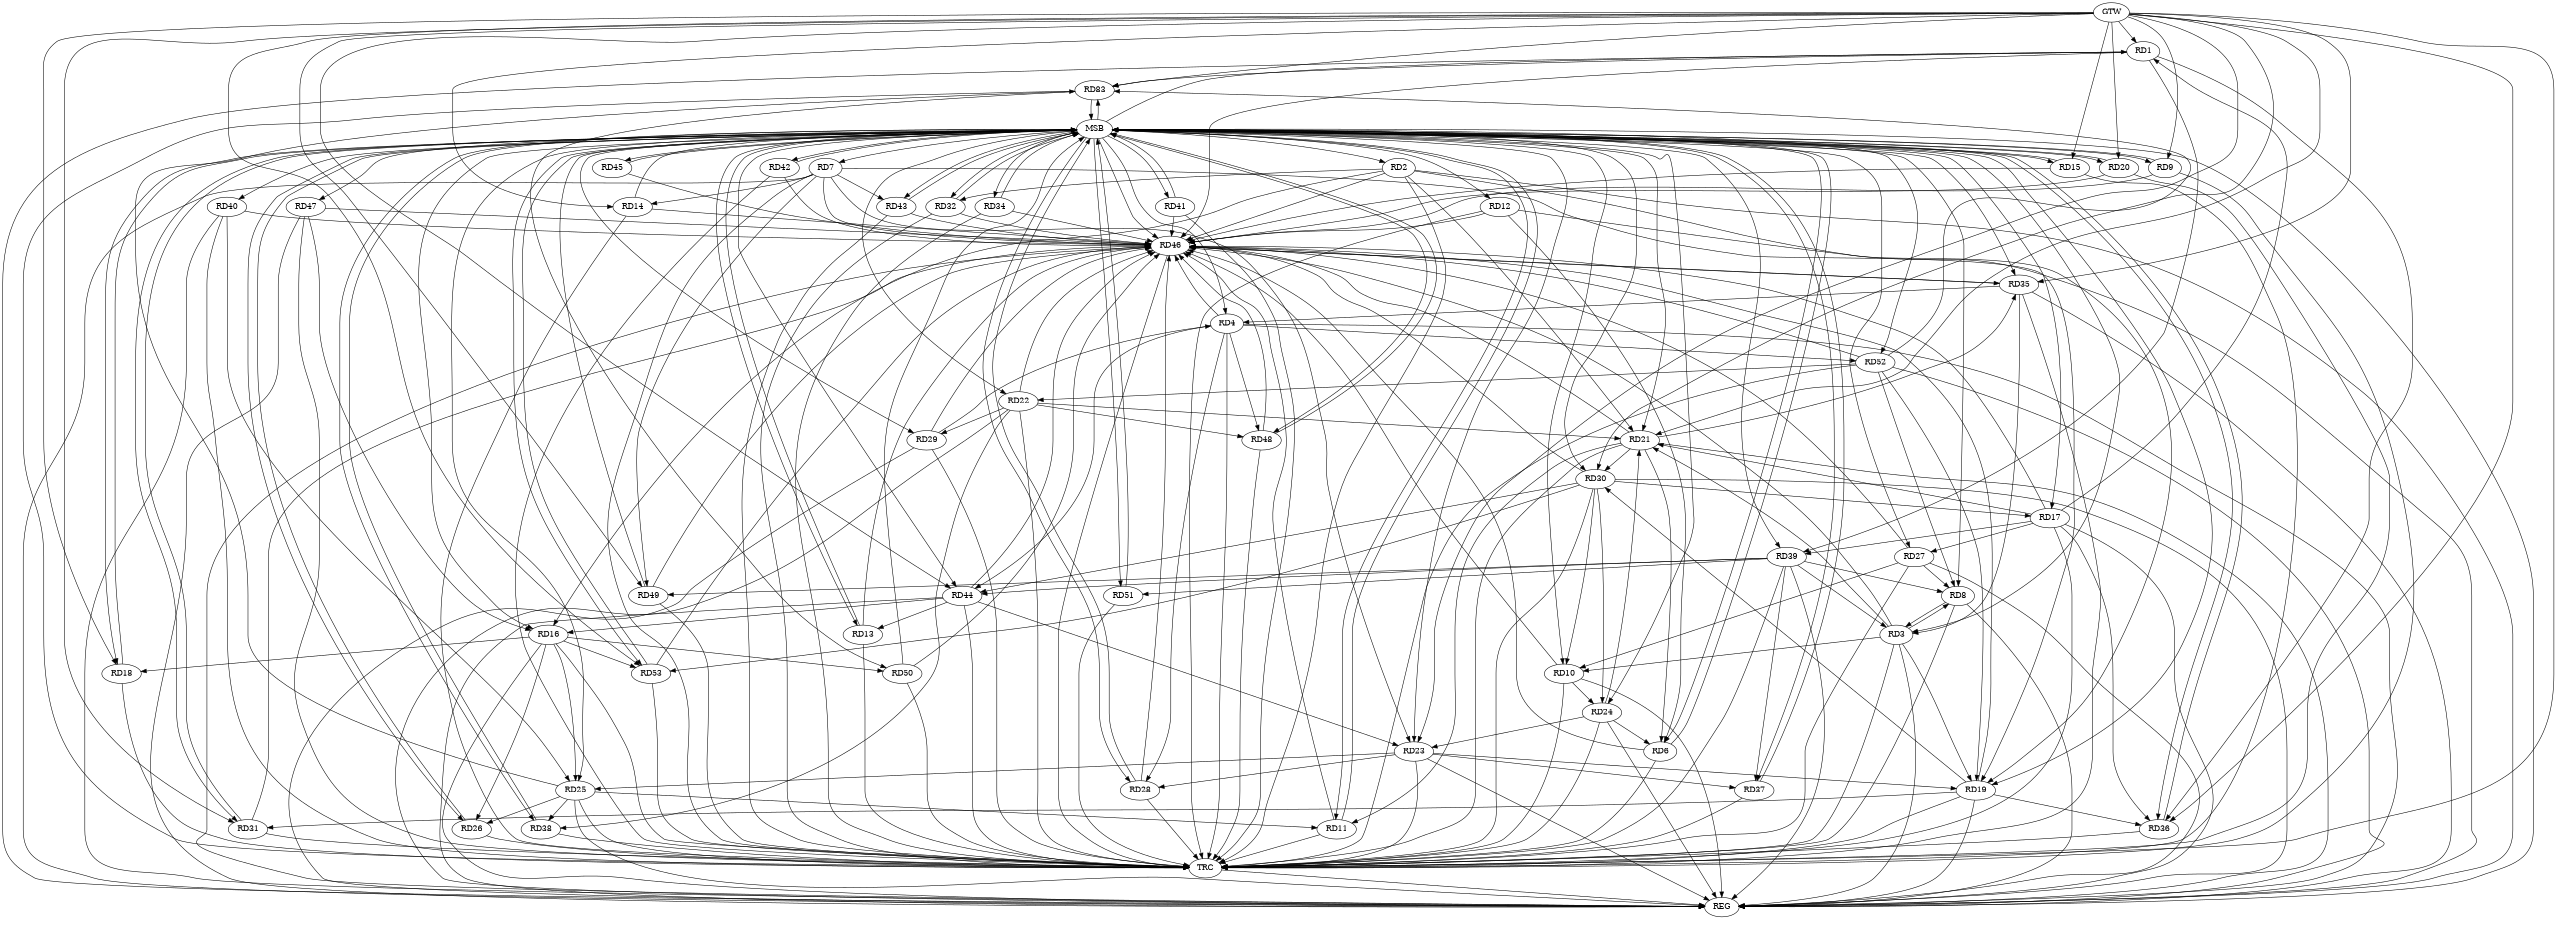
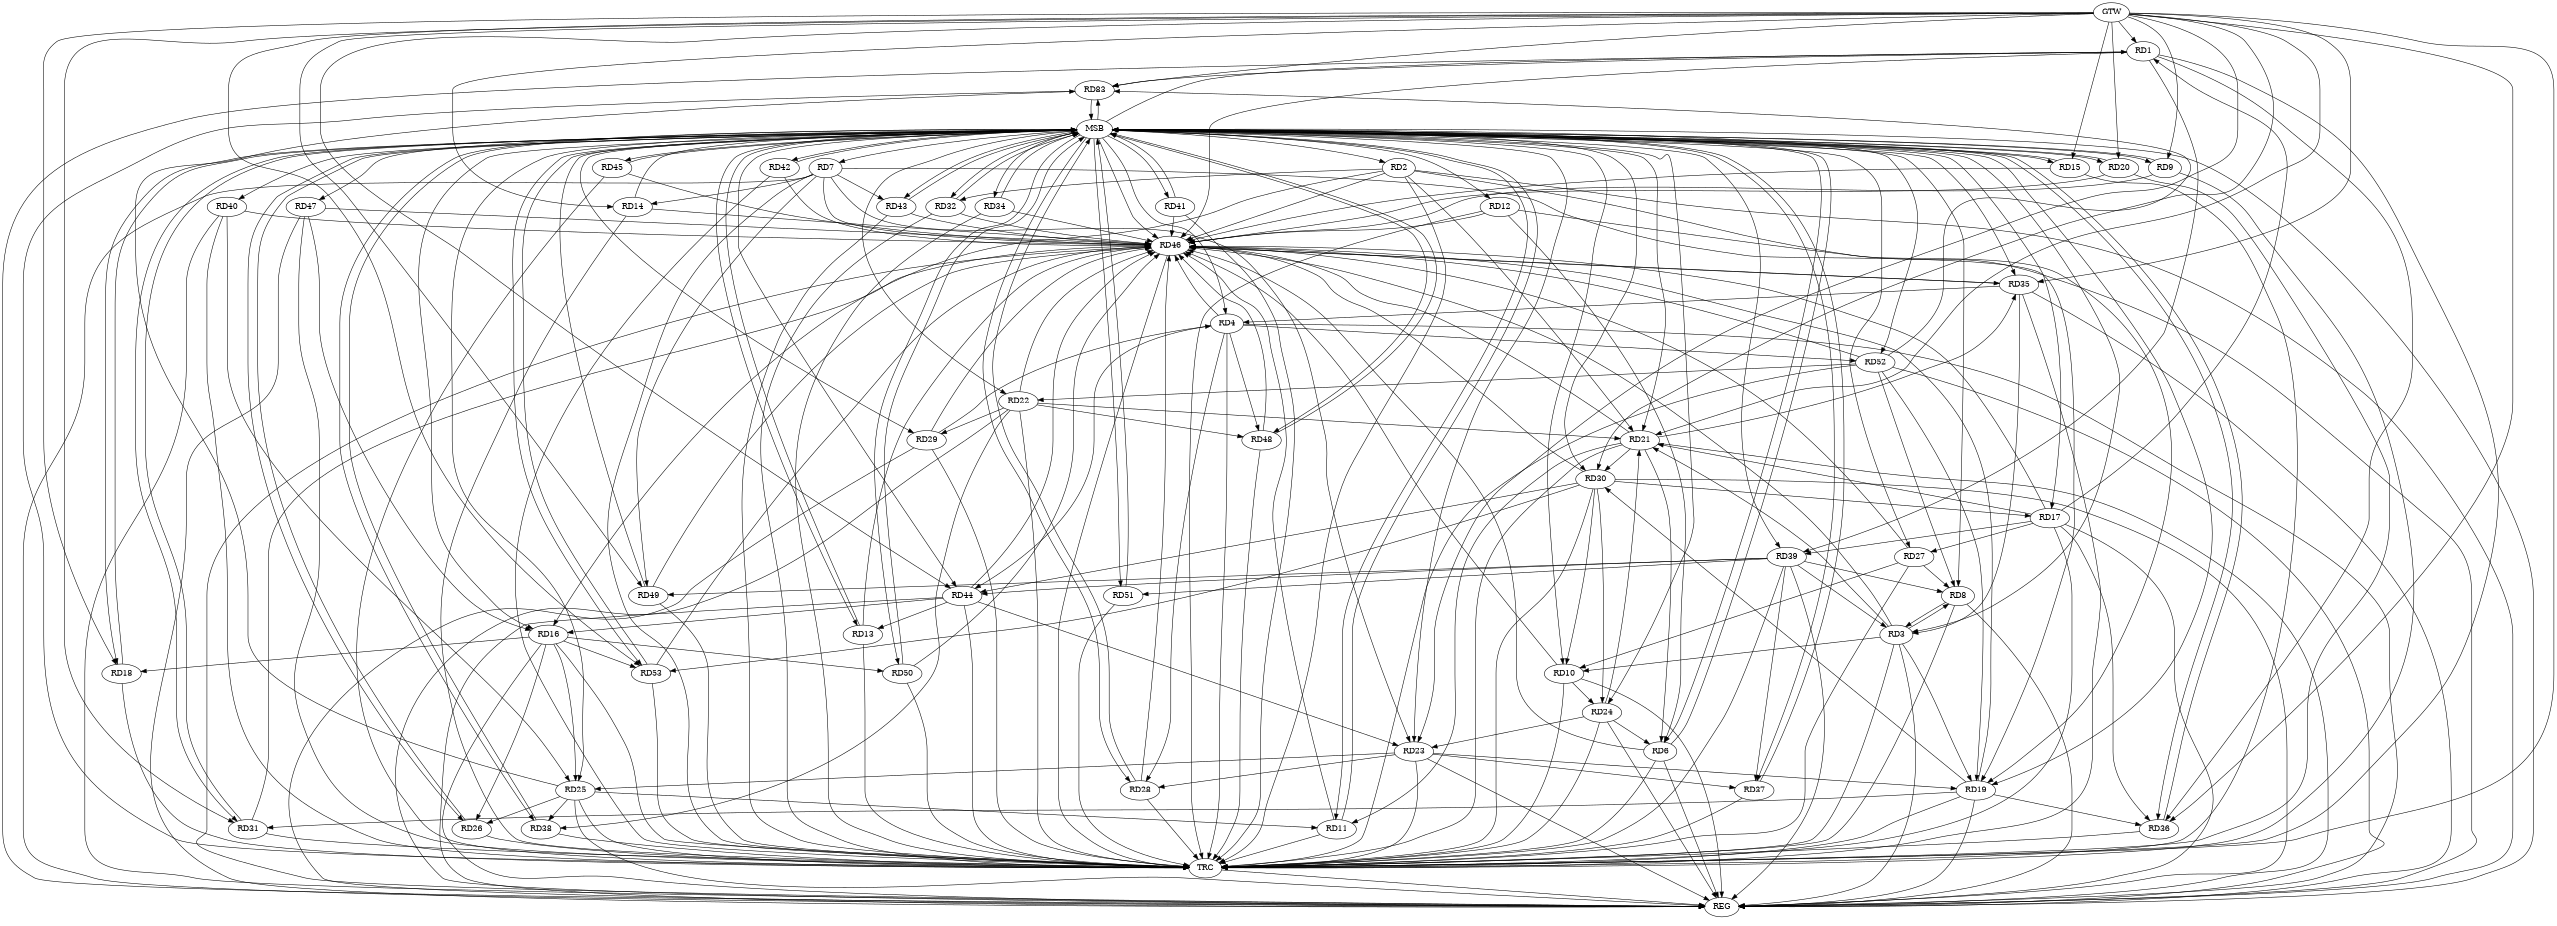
  strict digraph {
    n1 [label=RD1]
    n2 [label=RD83]
    n3 [label=RD36]
    n4 [label=RD39]
    n5 [label=RD46]
    n6 [label=REG]
    n7 [label=TRC]
    n8 [label=MSB]
    n9 [label=RD3]
    n10 [label=RD8]
    n11 [label=RD44]
    n12 [label=RD49]
    n13 [label=RD37]
    n14 [label=RD51]
    n15 [label=RD35]
    n16 [label=RD2]
    n17 [label=RD16]
    n18 [label=RD19]
    n19 [label=RD21]
    n20 [label=RD32]
    n21 [label=RD53]
    n22 [label=RD18]
    n23 [label=RD25]
    n24 [label=RD26]
    n25 [label=RD50]
    n26 [label=RD30]
    n27 [label=RD31]
    n28 [label=RD6]
    n29 [label=RD11]
    n30 [label=RD10]
    n31 [label=RD24]
    n32 [label=RD4]
    n33 [label=RD28]
    n34 [label=RD48]
    n35 [label=RD52]
    n36 [label=RD23]
    n37 [label=RD13]
    n38 [label=RD22]
    n39 [label=RD7]
    n40 [label=RD43]
    n41 [label=RD9]
    n42 [label=RD12]
    n43 [label=RD15]
    n44 [label=RD17]
    n45 [label=RD27]
    n46 [label=RD20]
    n47 [label=RD29]
    n48 [label=RD38]
    n49 [label=RD34]
    n50 [label=RD40]
    n51 [label=RD41]
    n52 [label=RD42]
    n53 [label=RD45]
    n54 [label=RD47]
    n55 [label=RD14]
    n56 [label=GTW]
    n1 -> n2
    n1 -> n3
    n1 -> n4
    n1 -> n5
    n1 -> n6
+   n1 -> n7
    n2 -> n7
    n2 -> n8
    n3 -> n7
    n3 -> n8
    n4 -> n6
    n4 -> n7
    n4 -> n9
    n4 -> n10
    n4 -> n11
    n4 -> n12
    n4 -> n13
    n4 -> n14
    n5 -> n6
    n5 -> n7
    n5 -> n15
    n7 -> n6
    n8 -> n1
    n8 -> n2
    n8 -> n3
    n8 -> n4
    n8 -> n5
    n8 -> n6
    n8 -> n9
    n8 -> n10
    n8 -> n11
    n8 -> n13
    n8 -> n14
    n8 -> n15
    n8 -> n16
    n8 -> n17
    n8 -> n18
    n8 -> n19
    n8 -> n20
    n8 -> n21
    n8 -> n22
    n8 -> n23
    n8 -> n24
-   n2 -> n25
+   n8 -> n25
    n8 -> n26
    n8 -> n27
    n8 -> n28
    n8 -> n29
    n8 -> n30
    n8 -> n31
    n8 -> n32
    n8 -> n33
    n8 -> n34
    n8 -> n35
    n8 -> n36
    n8 -> n37
    n8 -> n38
    n8 -> n39
    n8 -> n40
    n8 -> n41
    n8 -> n42
    n8 -> n43
    n8 -> n44
    n8 -> n45
    n8 -> n46
    n8 -> n47
    n8 -> n48
    n8 -> n49
    n8 -> n50
    n8 -> n51
    n8 -> n52
    n8 -> n53
    n8 -> n54
    n9 -> n5
    n9 -> n6
    n9 -> n7
    n9 -> n10
    n9 -> n18
    n9 -> n19
    n9 -> n30
    n10 -> n6
    n10 -> n7
    n10 -> n9
    n11 -> n5
    n11 -> n6
    n11 -> n7
    n11 -> n17
    n11 -> n36
    n11 -> n37
    n12 -> n5
    n12 -> n7
    n12 -> n8
    n13 -> n7
    n13 -> n8
    n14 -> n7
    n14 -> n8
    n15 -> n5
    n15 -> n6
    n15 -> n7
    n15 -> n9
    n15 -> n32
    n16 -> n5
    n16 -> n6
    n16 -> n7
    n16 -> n17
    n16 -> n18
    n16 -> n19
    n16 -> n20
    n17 -> n6
    n17 -> n7
    n17 -> n21
    n17 -> n22
    n17 -> n23
    n17 -> n24
    n17 -> n25
    n18 -> n3
    n18 -> n5
    n18 -> n6
    n18 -> n7
    n18 -> n26
    n18 -> n27
    n19 -> n5
    n19 -> n6
    n19 -> n7
    n19 -> n15
    n19 -> n26
    n19 -> n28
    n19 -> n29
    n20 -> n5
    n20 -> n7
    n20 -> n8
    n21 -> n5
    n21 -> n7
    n21 -> n8
    n22 -> n7
    n22 -> n8
    n23 -> n2
    n23 -> n6
    n23 -> n7
    n23 -> n24
    n23 -> n29
    n23 -> n48
    n24 -> n7
    n24 -> n8
    n25 -> n5
    n25 -> n7
    n25 -> n8
    n26 -> n5
    n26 -> n6
    n26 -> n7
    n26 -> n11
    n26 -> n21
    n26 -> n30
    n26 -> n31
    n26 -> n44
    n27 -> n5
    n27 -> n7
    n27 -> n8
    n28 -> n5
    n28 -> n7
    n28 -> n8
    n29 -> n5
    n29 -> n7
    n29 -> n8
    n30 -> n5
    n30 -> n6
    n30 -> n7
    n30 -> n31
    n31 -> n6
    n31 -> n7
    n31 -> n19
    n31 -> n28
    n31 -> n36
    n32 -> n5
    n32 -> n6
    n32 -> n7
    n32 -> n11
    n32 -> n33
    n32 -> n34
    n32 -> n35
    n33 -> n5
    n33 -> n7
    n33 -> n8
    n34 -> n5
    n34 -> n7
    n34 -> n8
    n35 -> n2
    n35 -> n5
    n35 -> n6
    n35 -> n7
    n35 -> n10
    n35 -> n18
    n35 -> n38
    n36 -> n6
    n36 -> n7
    n36 -> n13
    n36 -> n18
    n36 -> n23
    n36 -> n33
    n37 -> n5
    n37 -> n7
    n37 -> n8
    n38 -> n5
    n38 -> n6
    n38 -> n7
    n38 -> n19
    n38 -> n34
    n38 -> n47
    n38 -> n48
    n39 -> n5
    n39 -> n6
    n39 -> n7
    n39 -> n12
    n39 -> n18
    n39 -> n36
    n39 -> n40
    n39 -> n55
    n40 -> n5
    n40 -> n7
    n40 -> n8
    n41 -> n5
    n41 -> n7
    n41 -> n8
    n42 -> n5
    n42 -> n6
    n42 -> n7
    n42 -> n28
    n43 -> n5
    n43 -> n7
    n43 -> n8
    n44 -> n1
    n44 -> n3
    n44 -> n4
    n44 -> n5
    n44 -> n6
    n44 -> n7
    n44 -> n19
    n44 -> n45
    n45 -> n5
-   n45 -> n6
+   n28 -> n6
    n45 -> n7
    n45 -> n10
    n45 -> n30
    n46 -> n5
    n46 -> n7
    n46 -> n8
    n47 -> n5
    n47 -> n6
    n47 -> n7
    n47 -> n32
    n48 -> n7
    n48 -> n8
    n49 -> n5
    n49 -> n7
    n49 -> n8
    n50 -> n5
    n50 -> n6
    n50 -> n7
    n50 -> n23
    n51 -> n5
    n51 -> n7
    n51 -> n8
    n52 -> n5
    n52 -> n7
    n52 -> n8
    n53 -> n5
+   n53 -> n7
    n53 -> n8
    n54 -> n5
    n54 -> n6
    n54 -> n7
    n54 -> n17
    n55 -> n5
    n55 -> n7
    n55 -> n8
    n56 -> n1
    n56 -> n2
    n56 -> n3
    n56 -> n7
    n56 -> n11
    n56 -> n12
    n56 -> n15
    n56 -> n19
    n56 -> n21
    n56 -> n22
    n56 -> n26
    n56 -> n27
    n56 -> n36
    n56 -> n41
    n56 -> n43
    n56 -> n46
    n56 -> n55
  }
